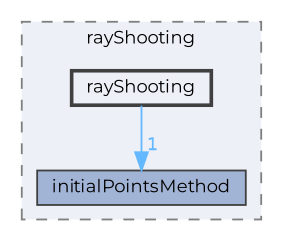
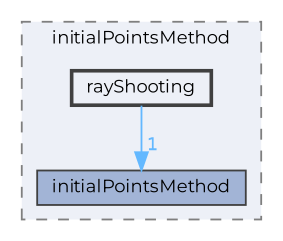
  digraph {
    compound=true
    fontname=Montserrat
    node [color=grey25 fontname=Montserrat fontsize=10 shape=box]
    n1 [fillcolor="#a2b4d6" height=0.2 label=initialPointsMethod style=filled width=0.4]
    n2 [fillcolor="#edf0f7" height=0.2 label=rayShooting style="filled,bold" width=0.4]
    subgraph cluster_1 {
      bgcolor="#edf0f7"
      fontsize=10
-     label=rayShooting
+     label=initialPointsMethod
      pencolor=grey50
      style="filled,dashed"
      n1
      n2
    }
    n2 -> n1 [color=steelblue1 fontcolor=steelblue1 fontname=Montserrat fontsize=10 headlabel=1 labeldistance=1.5 labelfontname=Helvetica labelfontsize=10]
  }
